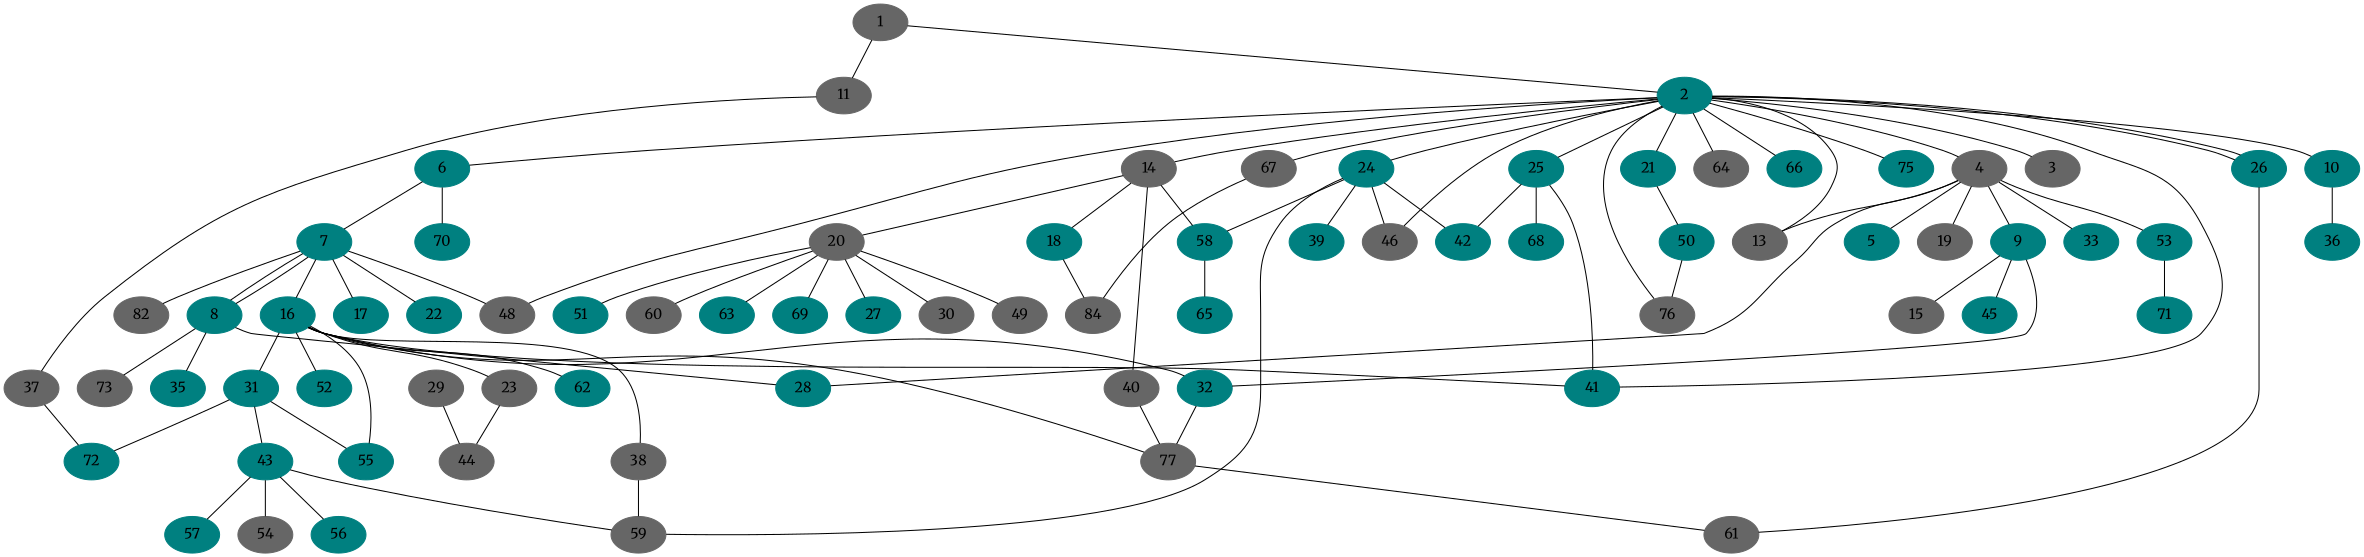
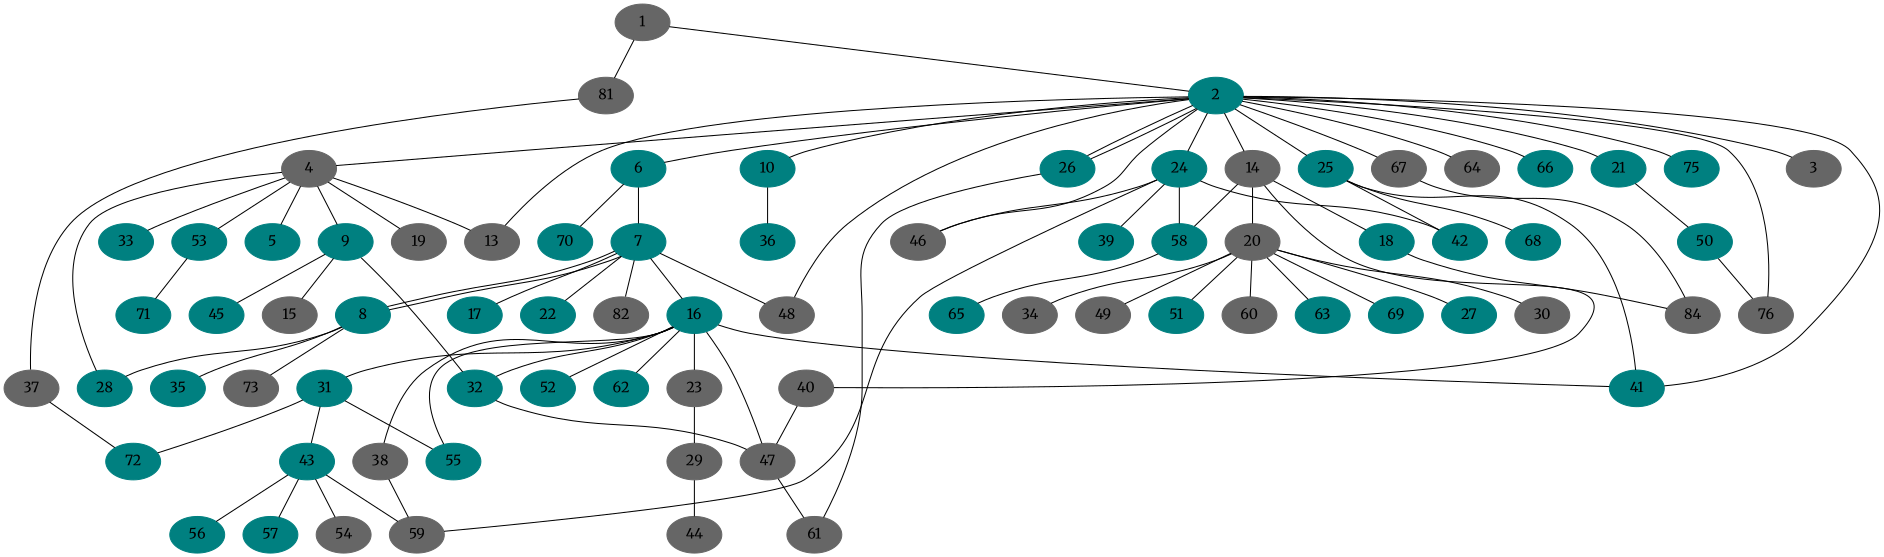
  graph {
    fontname=Merriweather
    node [color=teal fontname=Merriweather style=filled]
    edge [fontname=Merriweather]
    1 [color=gray40]
    2
-   11 [color=gray40]
+   11 [color=gray40 label=81]
    3 [color=gray40]
    4 [color=gray40]
    6
    10
    13 [color=gray40]
    14 [color=gray40]
    21
    24
    25
    26
    41
    46 [color=gray40]
    48 [color=gray40]
    64 [color=gray40]
    66
    67 [color=gray40]
    75
    76 [color=gray40]
    37 [color=gray40]
    5
    9
    19 [color=gray40]
    28
    33
    53
    7
    70
    36
    18
    20 [color=gray40]
    40 [color=gray40]
    58
    50
    39
    42
    59 [color=gray40]
    68
    61 [color=gray40]
    n42 [color=gray40 label=84]
    15 [color=gray40]
    32
    45
    71
    8
    n48 [color=gray40 label=82]
    16
    17
    22
    35
    73 [color=gray40]
    23 [color=gray40]
    31
    38 [color=gray40]
-   47 [color=gray40 label=77]
+   47 [color=gray40]
    52
    55
    62
    72
    27
    30 [color=gray40]
+   34 [color=gray40]
    49 [color=gray40]
    51
    60 [color=gray40]
    63
    69
    65
    29 [color=gray40]
    43
    44 [color=gray40]
    54 [color=gray40]
    56
    57
    1 -- 2
    1 -- 11
    2 -- 3
    2 -- 4
    2 -- 6
    2 -- 10
    2 -- 13
    2 -- 14
    2 -- 21
    2 -- 24
    2 -- 25
    2 -- 26
    2 -- 26
    2 -- 41
    2 -- 46
    2 -- 48
    2 -- 64
    2 -- 66
    2 -- 67
    2 -- 75
    2 -- 76
    11 -- 37
    4 -- 13
    4 -- 5
    4 -- 9
    4 -- 19
    4 -- 28
    4 -- 33
    4 -- 53
    6 -- 7
    6 -- 70
    10 -- 36
    14 -- 18
    14 -- 20
    14 -- 40
    14 -- 58
    21 -- 50
    24 -- 46
    24 -- 58
    24 -- 39
    24 -- 42
    24 -- 59
    25 -- 41
    25 -- 42
    25 -- 68
    26 -- 61
    67 -- n42
    37 -- 72
    9 -- 15
    9 -- 32
    9 -- 45
    53 -- 71
    7 -- 48
    7 -- 8
    7 -- 8
    7 -- n48
    7 -- 16
    7 -- 17
    7 -- 22
    18 -- n42
    20 -- 27
    20 -- 30
+   20 -- 34
    20 -- 49
    20 -- 51
    20 -- 60
    20 -- 63
    20 -- 69
    40 -- 47
    58 -- 65
    50 -- 76
    32 -- 47
    8 -- 28
    8 -- 35
    8 -- 73
    16 -- 41
    16 -- 32
    16 -- 23
    16 -- 31
    16 -- 38
    16 -- 47
    16 -- 52
    16 -- 55
    16 -- 62
-   23 -- 44
+   23 -- 29
    31 -- 55
    31 -- 72
    31 -- 43
    38 -- 59
    47 -- 61
    29 -- 44
    43 -- 59
    43 -- 54
    43 -- 56
    43 -- 57
  }
